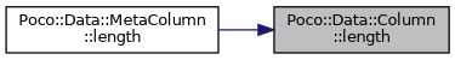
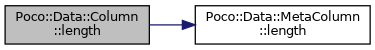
  digraph {
    rankdir=LR
    fontname="DejaVu Sans"
    node [color=black fontname="DejaVu Sans" fontsize=10 shape=record style=filled]
    n1 [fillcolor=grey75 fontcolor=black height=0.2 label="Poco::Data::Column\l::length" width=0.4]
    n2 [fillcolor=white height=0.2 label="Poco::Data::MetaColumn\l::length" width=0.4]
-   n2 -> n1 [color=midnightblue fontname="DejaVu Sans" fontsize=10 labelfontname=Helvetica labelfontsize=10 style=solid]
+   n1 -> n2 [color=midnightblue fontname="DejaVu Sans" fontsize=10 labelfontname=Helvetica labelfontsize=10 style=solid]
  }
